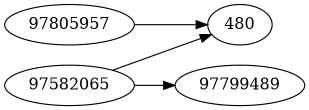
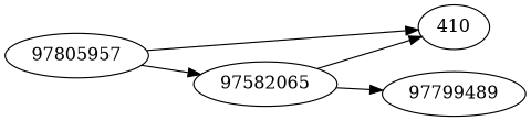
  strict digraph {
    rankdir=LR
    97805957
-   410 [label=480]
+   410
    n3 [label=97582065]
    97799489
    97805957 -> 410
+   97805957 -> n3
    n3 -> 410
    n3 -> 97799489
  }
